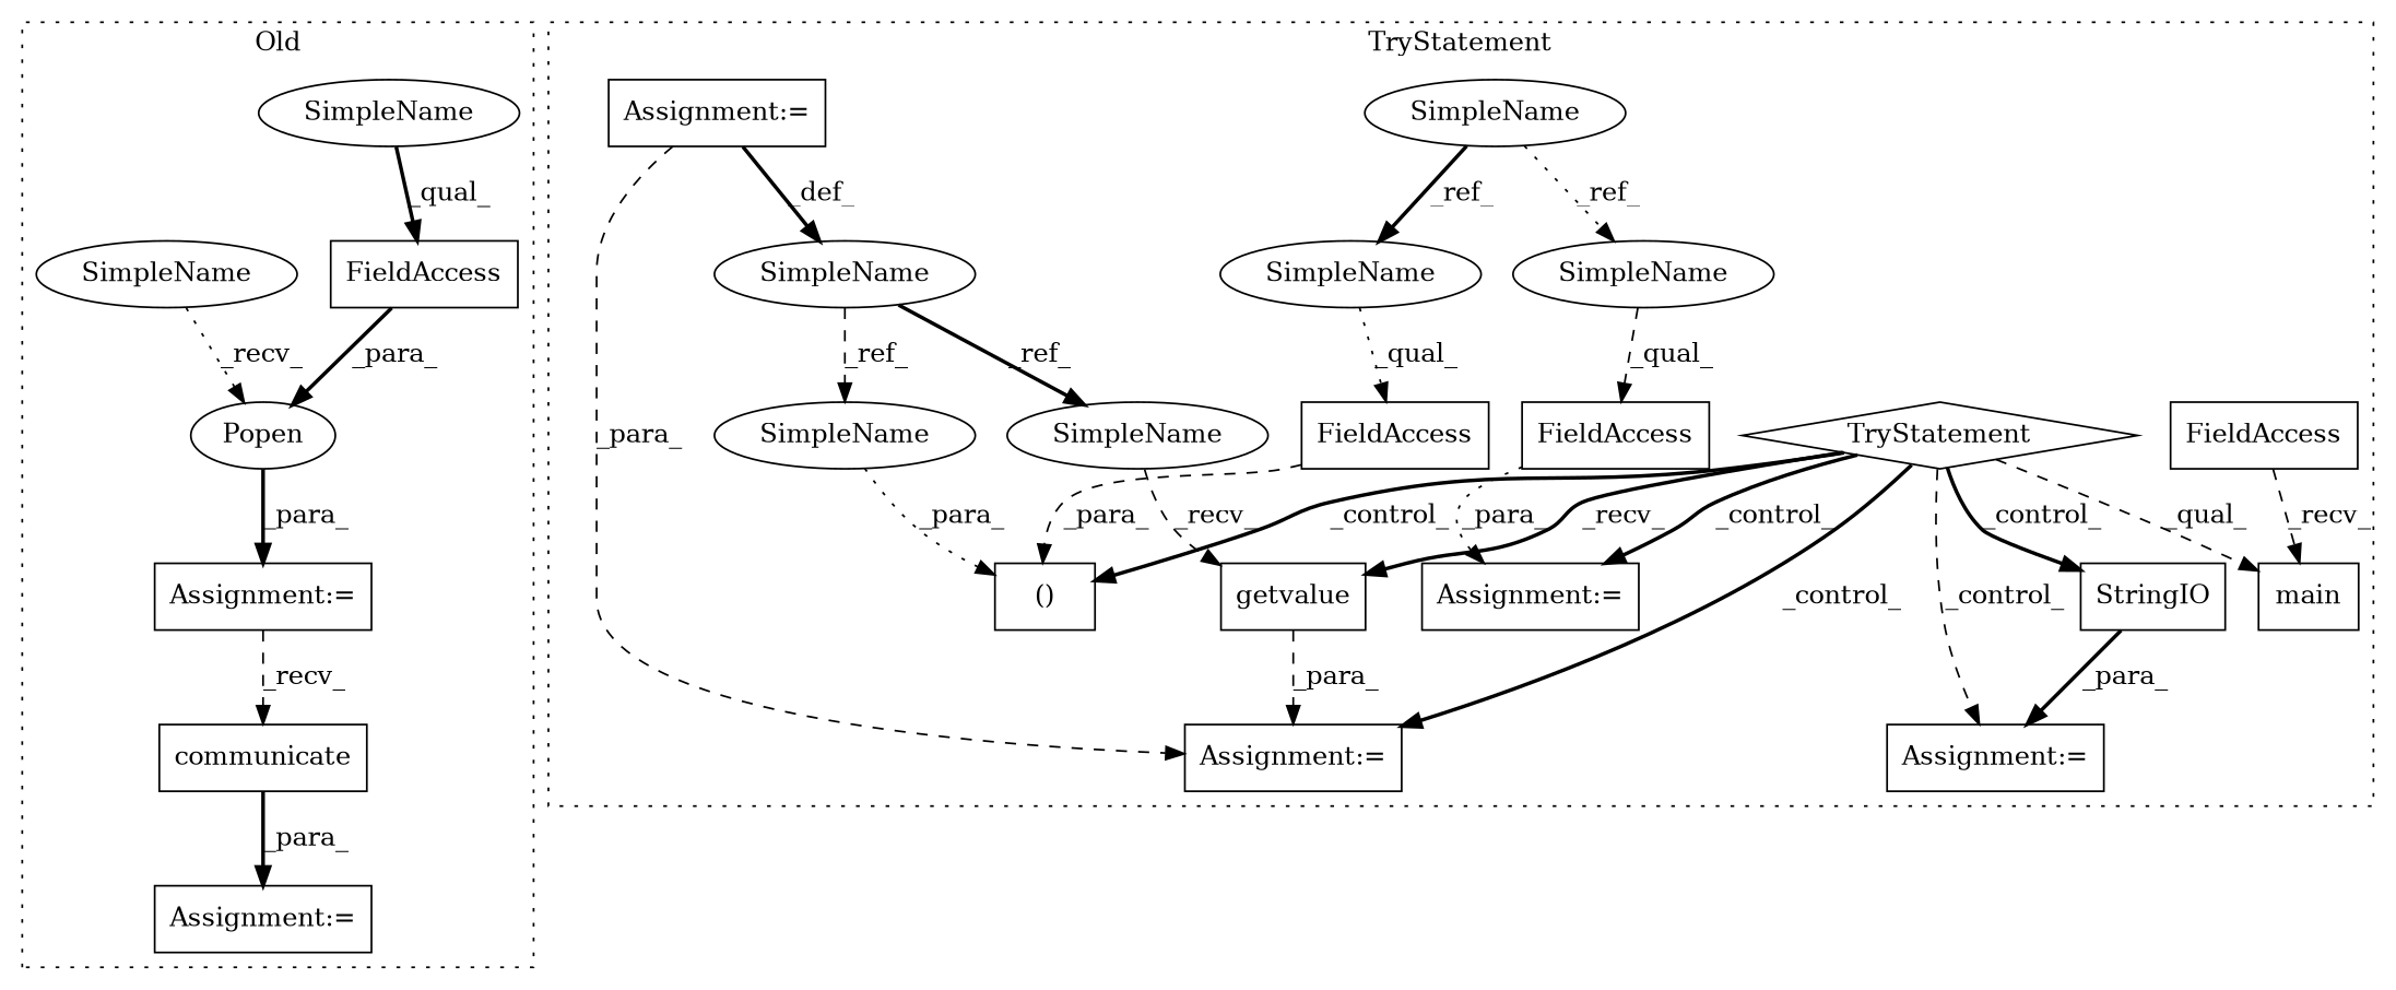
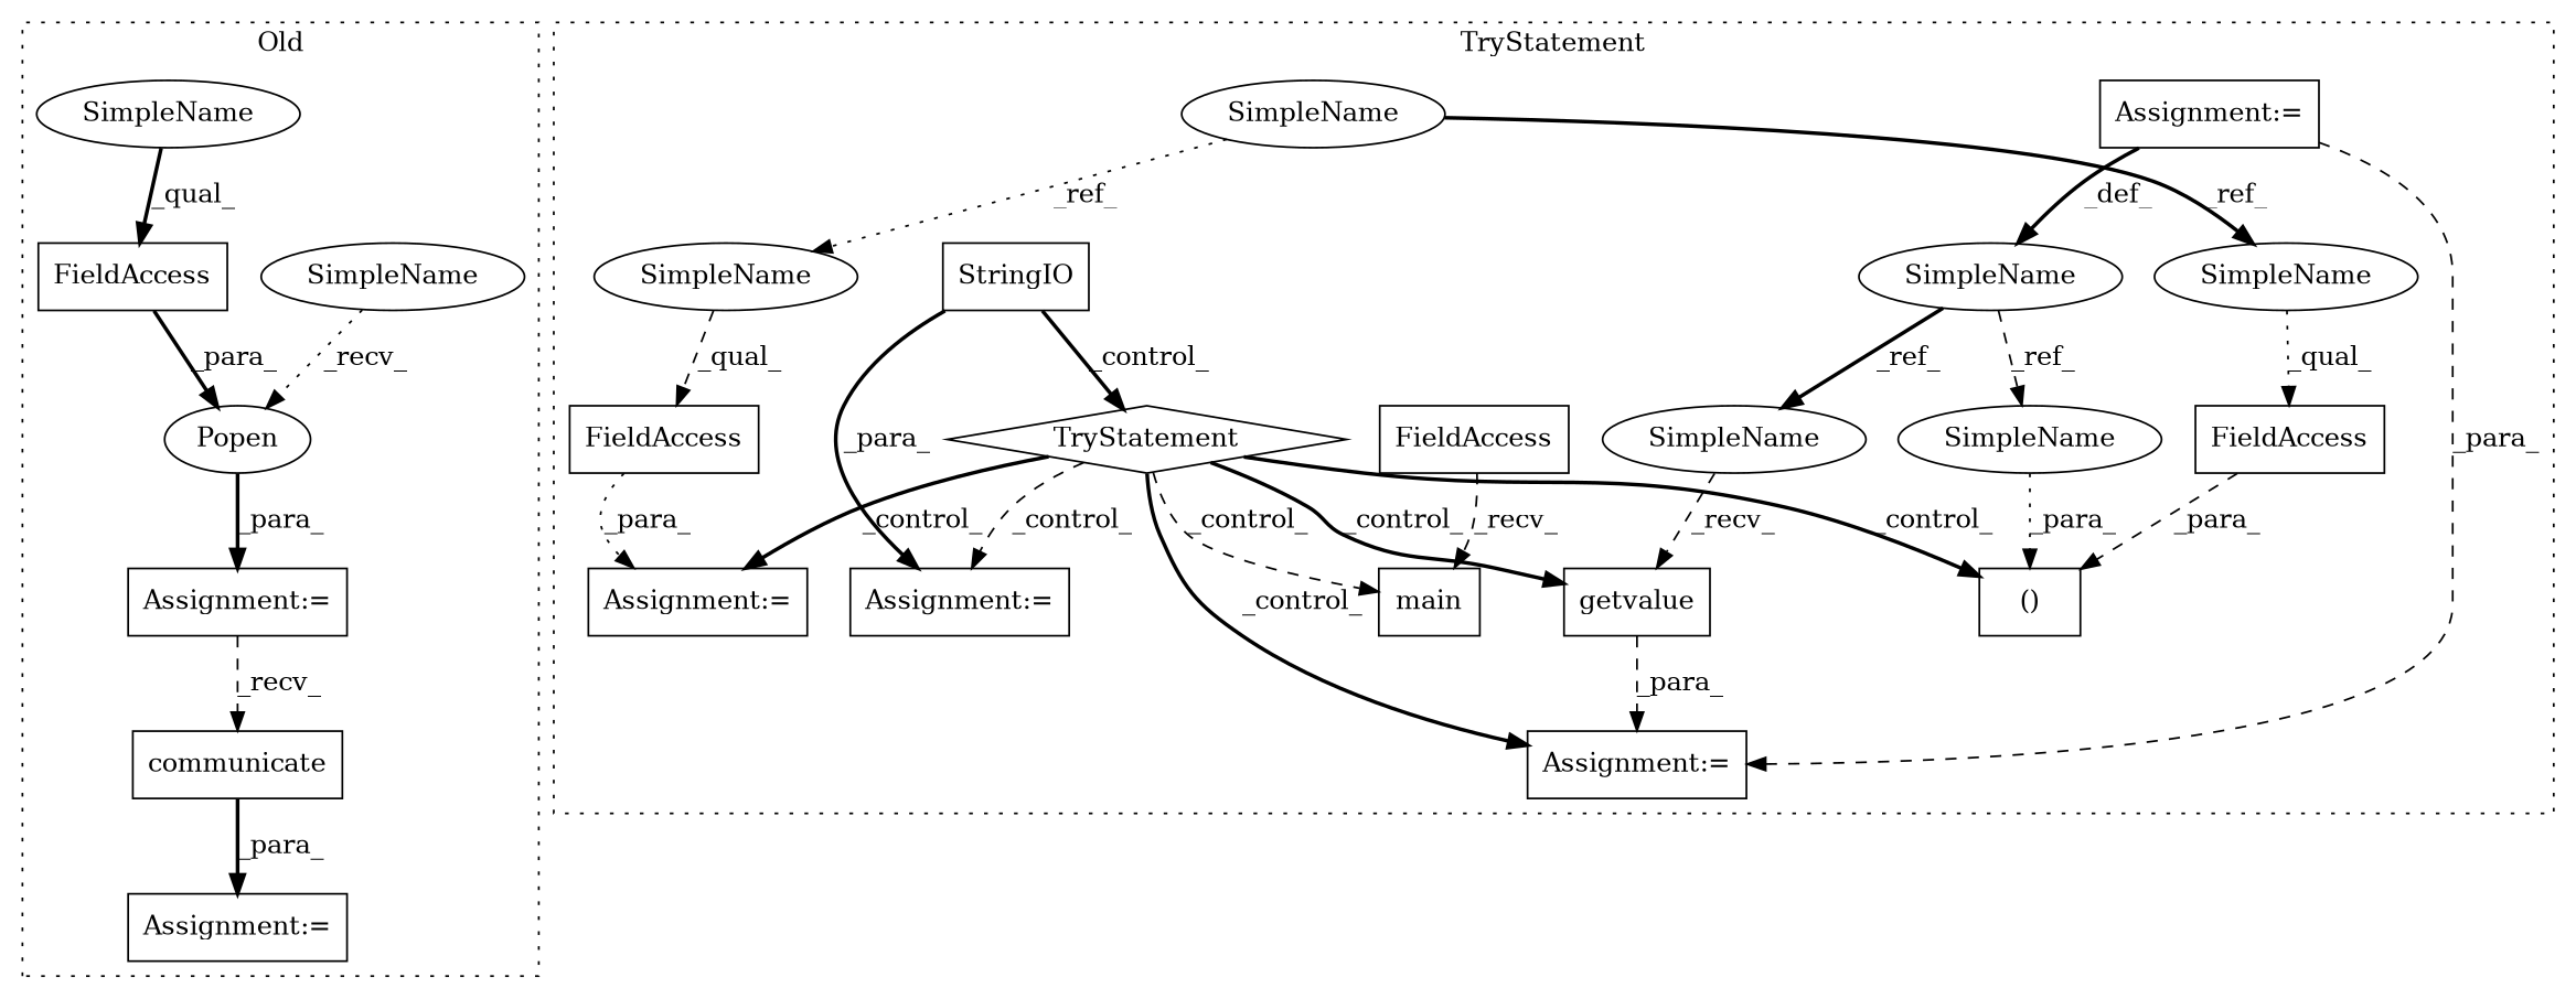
  digraph {
    node [a=42 l=10 s=11534 shape=box]
    edge [style=bold]
    n1 [a=32 l="6,1" label=Popen s="11488,11549" shape=ellipse]
    n2 [a=7 l=2 label="Assignment:=" s=11580]
    n3 [a=22 l=15 label=FieldAccess]
    n4 [a=32 l=13 label=communicate s=11584]
    n5 [a=7 l=1 label="Assignment:=" s=11476]
    n6 [label=SimpleName shape=ellipse]
    n7 [label=SimpleName s=11477 shape=ellipse]
    n8 [a=54 l=4 label=TryStatement s=12161 shape=diamond]
    n9 [a=7 l=1 label="Assignment:=" s=12212]
    n10 [a=7 l=2 label="Assignment:=" s=12269]
    n11 [a=106 l=31 label="()" s=12238]
    n12 [a=22 label=FieldAccess s=12213]
    n13 [l=3 label=SimpleName s=11331 shape=ellipse]
    n14 [a=32 label=getvalue s=12463]
    n15 [a=22 label=FieldAccess s=12259]
    n16 [l=8 label=SimpleName s=11352 shape=ellipse]
    n17 [a=32 l="5,1" label=main s="12382,12410"]
    n18 [a=22 l=4 label=FieldAccess s=12347]
    n19 [a=7 l=1 label="Assignment:=" s=12453]
    n20 [a=7 l=8 label="Assignment:=" s=11352]
    n21 [a=32 label=StringIO s=12271]
    n22 [l=3 label=SimpleName s=12213 shape=ellipse]
    n23 [l=3 label=SimpleName s=12259 shape=ellipse]
    n24 [l=8 label=SimpleName s=12238 shape=ellipse]
    n25 [l=8 label=SimpleName s=12454 shape=ellipse]
    subgraph cluster_1 {
      label=Old
      style=dotted
      n1
      n2
      n3
      n4
      n5
      n6
      n7
    }
    subgraph cluster_2 {
      label=TryStatement
      style=dotted
      n8
      n9
      n10
      n11
      n12
      n13
      n14
      n15
      n16
      n17
      n18
      n19
      n20
      n21
      n22
      n23
      n24
      n25
    }
    n1 -> n5 [label=_para_]
    n3 -> n1 [label=_para_]
    n4 -> n2 [label=_para_]
    n5 -> n4 [label=_recv_ style=dashed]
    n6 -> n3 [label=_qual_]
    n7 -> n1 [label=_recv_ style=dotted]
    n8 -> n9 [label=_control_]
    n8 -> n10 [label=_control_ style=dashed]
    n8 -> n11 [label=_control_]
-   n8 -> n14 [label=_recv_]
-   n8 -> n17 [label=_qual_ style=dashed]
+   n8 -> n14 [label=_control_]
+   n8 -> n17 [label=_control_ style=dashed]
    n8 -> n19 [label=_control_]
-   n8 -> n21 [label=_control_]
+   n21 -> n8 [label=_control_]
    n12 -> n9 [label=_para_ style=dotted]
    n13 -> n22 [label=_ref_ style=dotted]
    n13 -> n23 [label=_ref_]
    n14 -> n19 [label=_para_ style=dashed]
    n15 -> n11 [label=_para_ style=dashed]
    n16 -> n24 [label=_ref_ style=dashed]
    n16 -> n25 [label=_ref_]
    n18 -> n17 [label=_recv_ style=dashed]
    n20 -> n16 [label=_def_]
    n20 -> n19 [label=_para_ style=dashed]
    n21 -> n10 [label=_para_]
    n22 -> n12 [label=_qual_ style=dashed]
    n23 -> n15 [label=_qual_ style=dotted]
    n24 -> n11 [label=_para_ style=dotted]
    n25 -> n14 [label=_recv_ style=dashed]
  }
